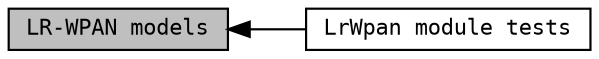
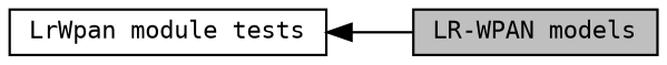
  digraph {
    rankdir=LR
    fontname="DejaVu Sans Mono"
    node [color=black fontname="DejaVu Sans Mono" fontsize=10 shape=box style=filled]
    n1 [fillcolor=white height=0.2 label="LrWpan module tests" width=0.4]
    n2 [fillcolor=grey75 fontcolor=black height=0.2 label="LR-WPAN models" width=0.4]
-   n2 -> n1 [dir=back fontname="DejaVu Sans Mono" fontsize=10 labelfontname=Helvetica labelfontsize=10 shape=plaintext style=solid]
+   n1 -> n2 [dir=back fontname="DejaVu Sans Mono" fontsize=10 labelfontname=Helvetica labelfontsize=10 shape=plaintext style=solid]
  }
